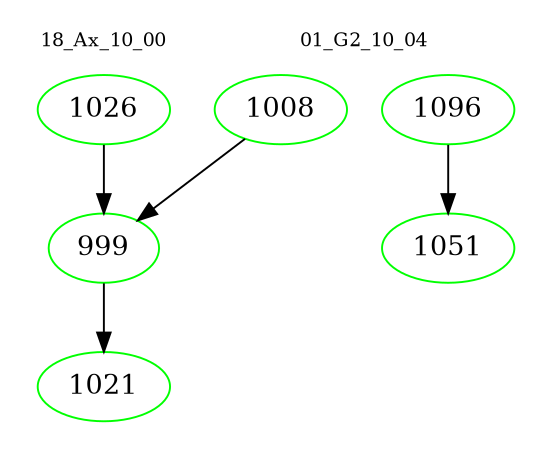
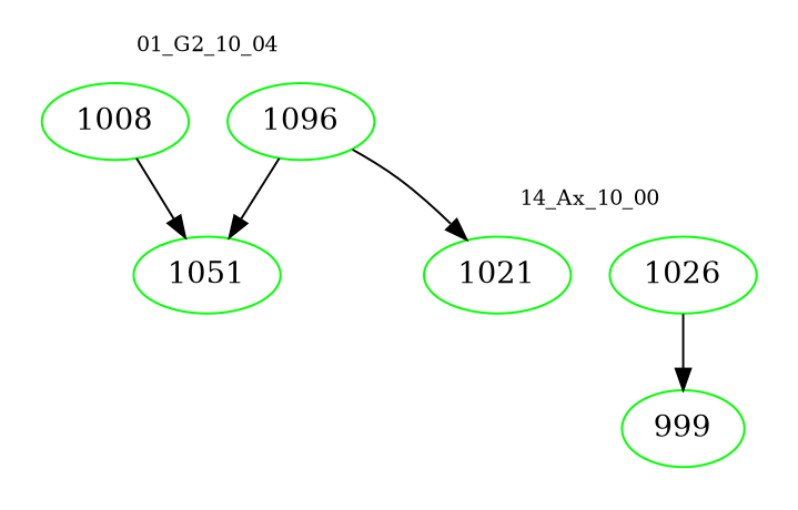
  digraph {
    node [color=green]
    edge [color=black]
    n1 [label=1026]
    n2 [label=999]
    n3 [label=1021]
    n4 [label=1008]
    n5 [label=1051]
    n6 [label=1096]
    subgraph cluster_1 {
      color=white
      fontsize=10
-     label="18_Ax_10_00"
+     label="14_Ax_10_00"
      n1
      n2
      n3
    }
    subgraph cluster_2 {
      color=white
      fontsize=10
      label="01_G2_10_04"
      n4
      n5
      n6
    }
    n1 -> n2
-   n2 -> n3
-   n4 -> n2
+   n6 -> n3
+   n4 -> n5
    n6 -> n5
  }
